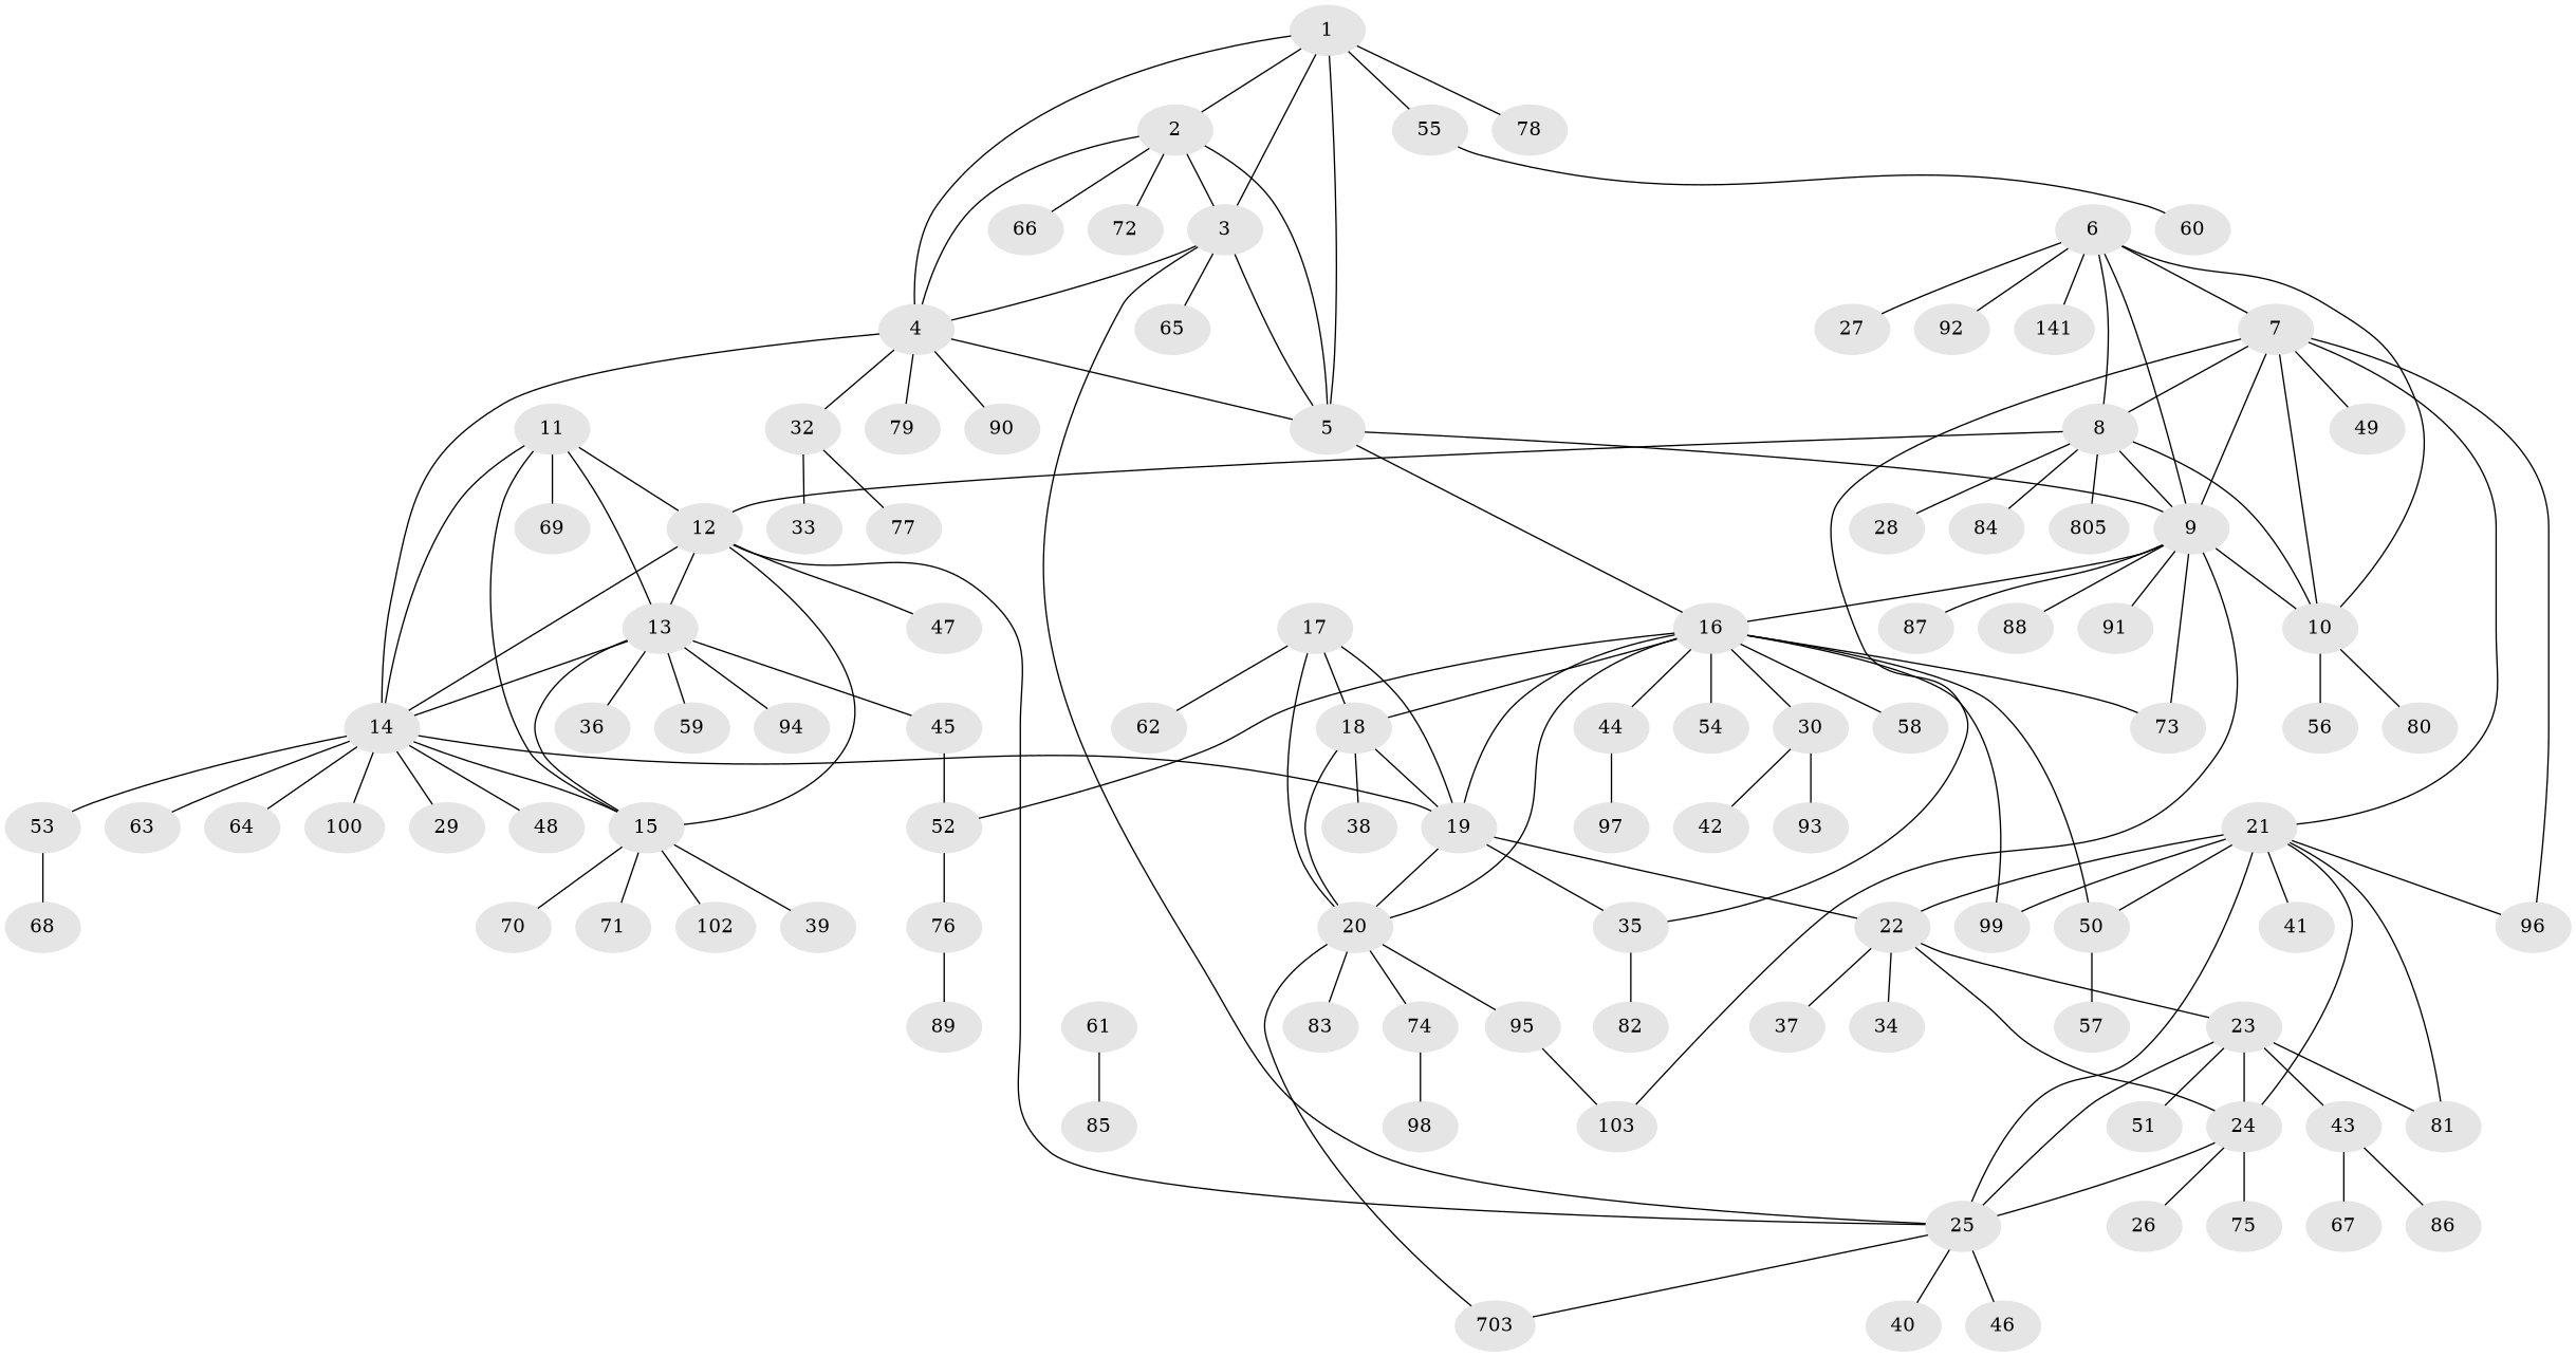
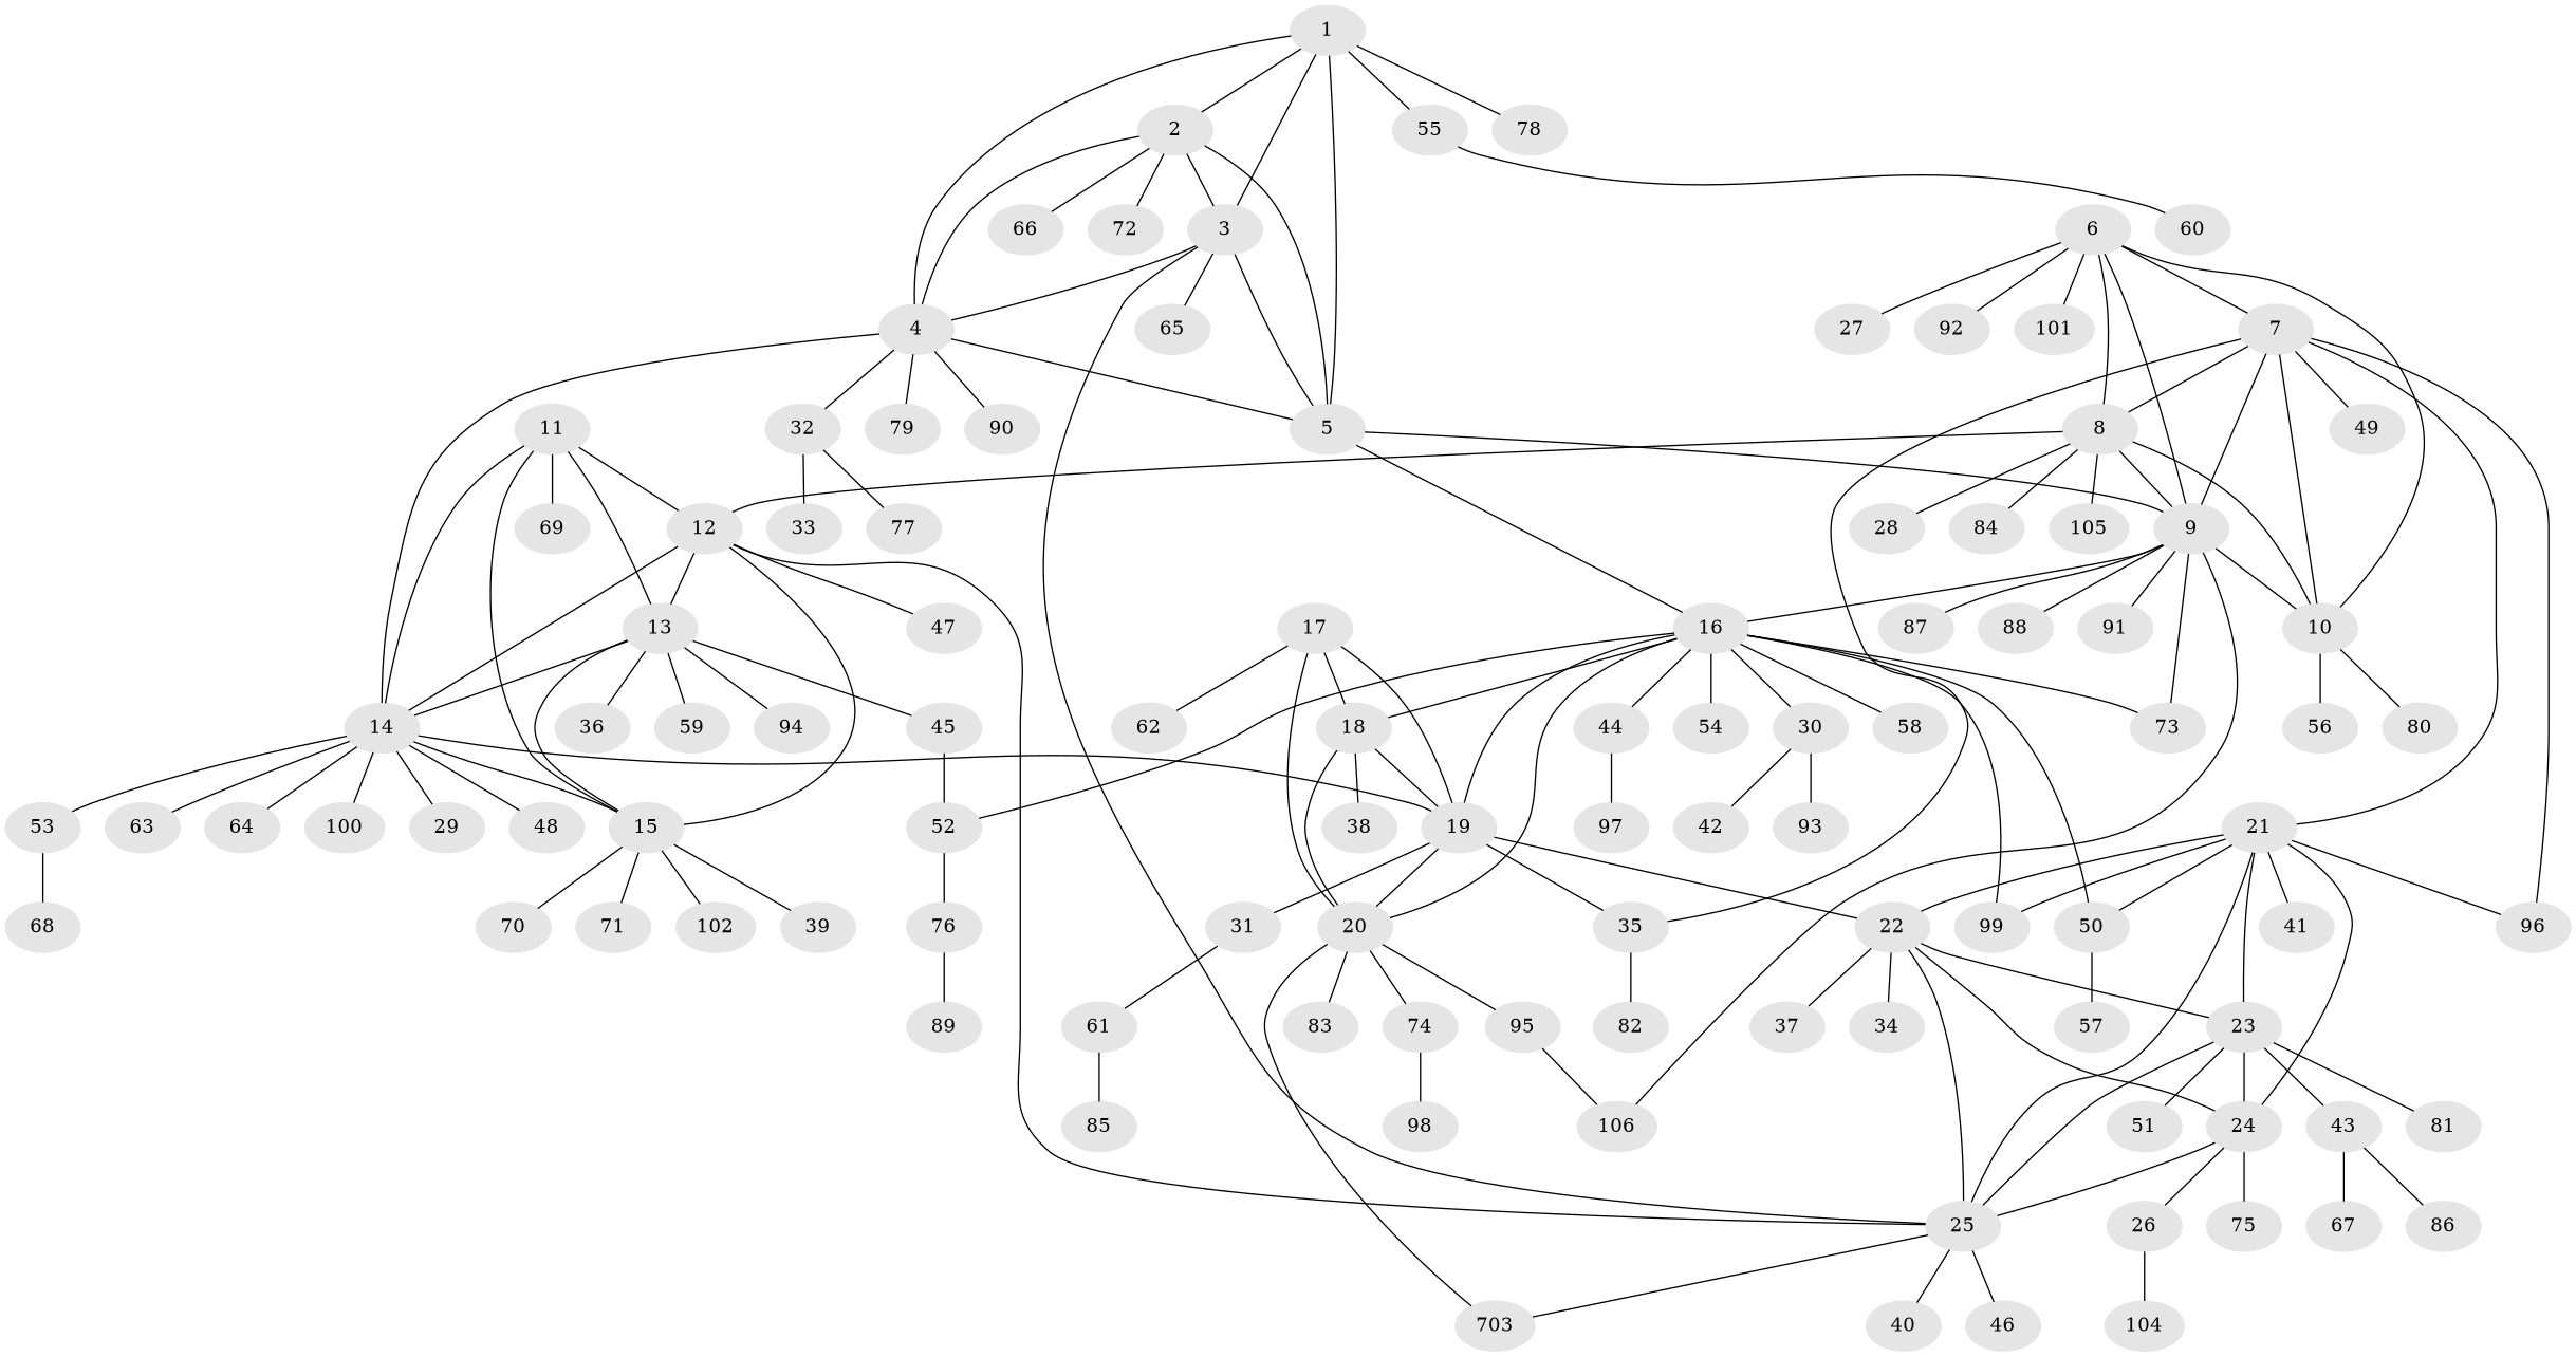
  graph {
    node [color=gray90 style=filled]
    1
    2
    3
    4
    5
    55
    78
    66
    72
    25
    65
    14
    32
    79
    90
    9
    16
    60
    n19 [label=703]
    40
    46
    15
    19
    29
    48
    53
    63
    64
    100
    33
    77
    10
    73
    87
    88
    91
-   106 [label=103]
+   106
    18
    20
    30
    44
    50
    52
    54
    58
    99
    6
    7
    8
    27
    92
-   101 [label=141]
+   101
    21
    35
    49
    96
    12
    28
    84
-   105 [label=805]
+   105
    56
    80
    22
    23
    24
    41
    82
    13
    47
    11
    69
    36
    45
    59
    94
    39
    70
    71
    102
+   31
    68
    17
    62
    38
    74
    83
    95
    42
    93
    97
    57
    76
    34
    37
    61
    98
    43
    51
    81
    26
    75
    67
    86
+   104
    85
    89
    1 -- 2
    1 -- 3
    1 -- 4
    1 -- 5
    1 -- 55
    1 -- 78
    2 -- 3
    2 -- 4
    2 -- 5
    2 -- 66
    2 -- 72
    3 -- 4
    3 -- 5
    3 -- 25
    3 -- 65
    4 -- 5
    4 -- 14
    4 -- 32
    4 -- 79
    4 -- 90
    5 -- 9
    5 -- 16
    55 -- 60
    25 -- n19
    25 -- 40
    25 -- 46
    14 -- 15
    14 -- 19
    14 -- 29
    14 -- 48
    14 -- 53
    14 -- 63
    14 -- 64
    14 -- 100
    32 -- 33
    32 -- 77
    9 -- 16
    9 -- 10
    9 -- 73
    9 -- 87
    9 -- 88
    9 -- 91
    9 -- 106
    16 -- 19
    16 -- 73
    16 -- 18
    16 -- 20
    16 -- 30
    16 -- 44
    16 -- 50
    16 -- 52
    16 -- 54
    16 -- 58
    16 -- 99
    15 -- 39
    15 -- 70
    15 -- 71
    15 -- 102
    19 -- 20
    19 -- 35
    19 -- 22
+   19 -- 31
    53 -- 68
    10 -- 56
    10 -- 80
    18 -- 19
    18 -- 20
    18 -- 38
    20 -- n19
    20 -- 74
    20 -- 83
    20 -- 95
    30 -- 42
    30 -- 93
    44 -- 97
    50 -- 57
    52 -- 76
    6 -- 9
    6 -- 10
    6 -- 7
    6 -- 8
    6 -- 27
    6 -- 92
    6 -- 101
    7 -- 9
    7 -- 10
    7 -- 8
    7 -- 21
    7 -- 35
    7 -- 49
    7 -- 96
    8 -- 9
    8 -- 10
    8 -- 12
    8 -- 28
    8 -- 84
    8 -- 105
    21 -- 25
    21 -- 50
    21 -- 99
    21 -- 96
    21 -- 22
-   21 -- 81
+   21 -- 23
    21 -- 24
    21 -- 41
    35 -- 82
    12 -- 25
    12 -- 14
    12 -- 15
    12 -- 13
    12 -- 47
+   22 -- 25
    22 -- 23
    22 -- 24
    22 -- 34
    22 -- 37
    23 -- 25
    23 -- 24
    23 -- 43
    23 -- 51
    23 -- 81
    24 -- 25
    24 -- 26
    24 -- 75
    13 -- 14
    13 -- 15
    13 -- 36
    13 -- 45
    13 -- 59
    13 -- 94
    11 -- 14
    11 -- 15
    11 -- 12
    11 -- 13
    11 -- 69
    45 -- 52
+   31 -- 61
    17 -- 19
    17 -- 18
    17 -- 20
    17 -- 62
    74 -- 98
    95 -- 106
    76 -- 89
    61 -- 85
    43 -- 67
    43 -- 86
+   26 -- 104
  }
